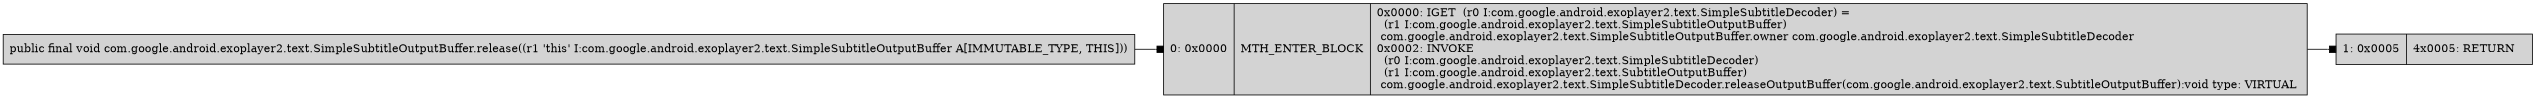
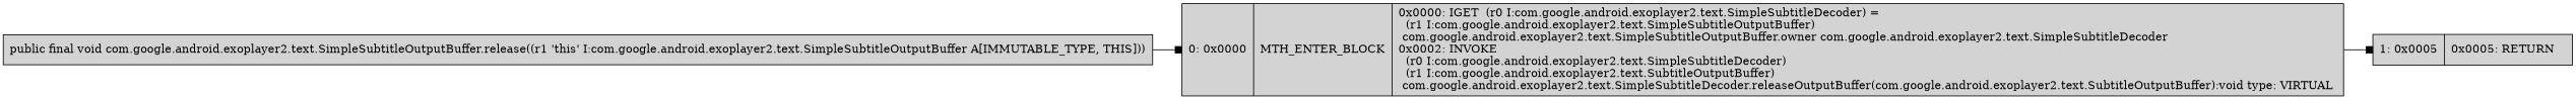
  digraph {
    rankdir=LR
    node [shape=record style=filled fillcolor=lightgrey]
    edge [arrowhead=box]
    n1 [label="{0\:\ 0x0000|MTH_ENTER_BLOCK\l|0x0000: IGET  (r0 I:com.google.android.exoplayer2.text.SimpleSubtitleDecoder) = \l  (r1 I:com.google.android.exoplayer2.text.SimpleSubtitleOutputBuffer)\l com.google.android.exoplayer2.text.SimpleSubtitleOutputBuffer.owner com.google.android.exoplayer2.text.SimpleSubtitleDecoder \l0x0002: INVOKE  \l  (r0 I:com.google.android.exoplayer2.text.SimpleSubtitleDecoder)\l  (r1 I:com.google.android.exoplayer2.text.SubtitleOutputBuffer)\l com.google.android.exoplayer2.text.SimpleSubtitleDecoder.releaseOutputBuffer(com.google.android.exoplayer2.text.SubtitleOutputBuffer):void type: VIRTUAL \l}"]
-   n2 [label="{1\:\ 0x0005|4x0005: RETURN   \l}"]
+   n2 [label="{1\:\ 0x0005|0x0005: RETURN   \l}"]
    n3 [label="{public final void com.google.android.exoplayer2.text.SimpleSubtitleOutputBuffer.release((r1 'this' I:com.google.android.exoplayer2.text.SimpleSubtitleOutputBuffer A[IMMUTABLE_TYPE, THIS])) }"]
    n1 -> n2
    n3 -> n1
  }
